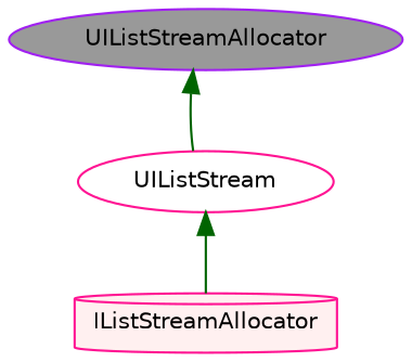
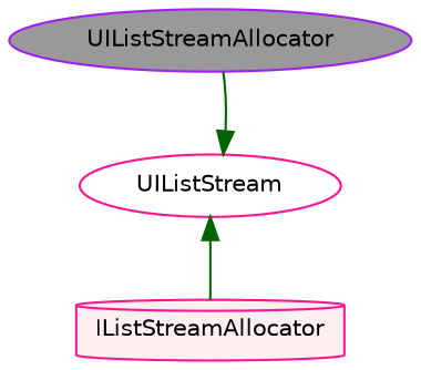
  digraph {
    node [color=deeppink fontname=Helvetica fontsize=10 shape=ellipse style=filled]
    edge [color=darkgreen dir=back fontname=Helvetica fontsize=10 labelfontname=Helvetica labelfontsize=10 style=solid]
    n1 [color=purple fillcolor=grey60 fontcolor=black height=0.2 label=UIListStreamAllocator width=0.4]
    n2 [fillcolor=white height=0.2 label=UIListStream width=0.4]
    n3 [fillcolor="#FFF0F0" height=0.2 label=IListStreamAllocator shape=cylinder width=0.4]
-   n1 -> n2
+   n2 -> n1
    n2 -> n3
  }
